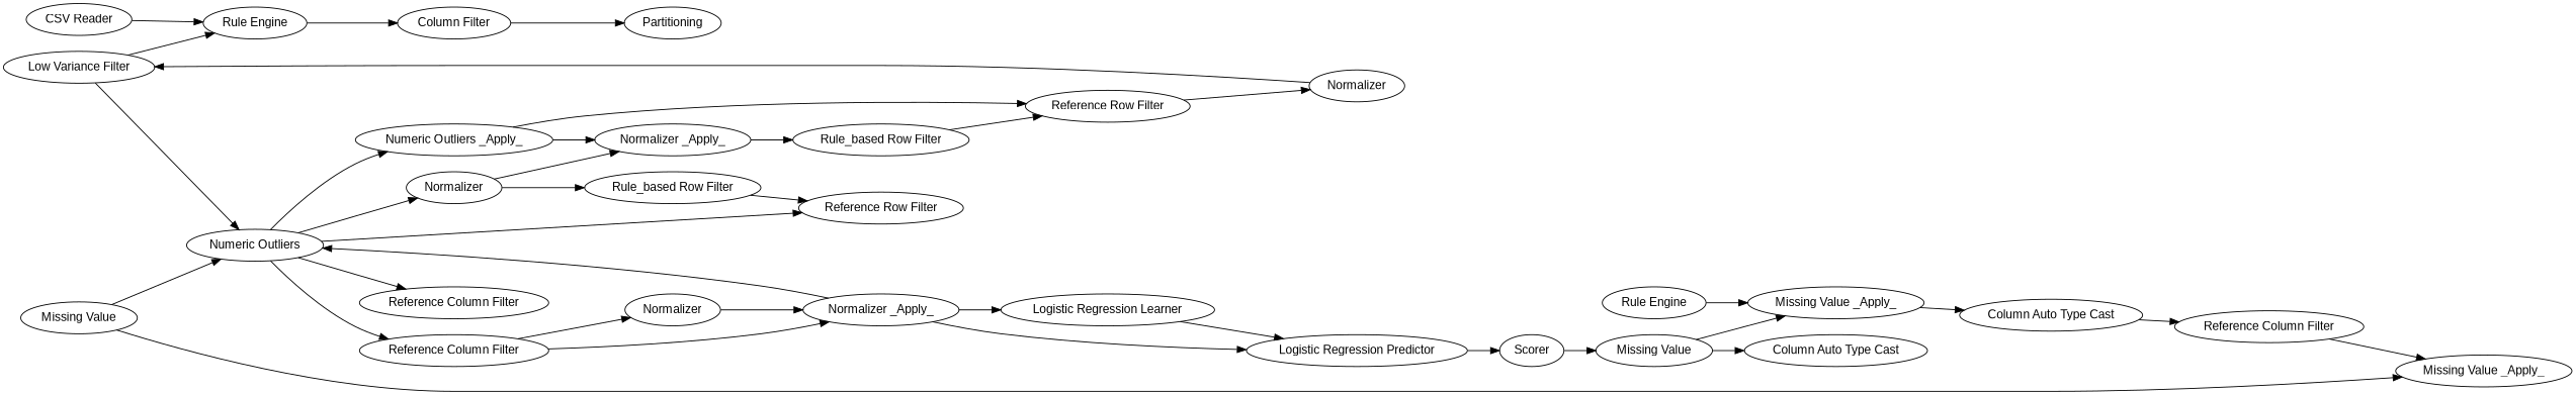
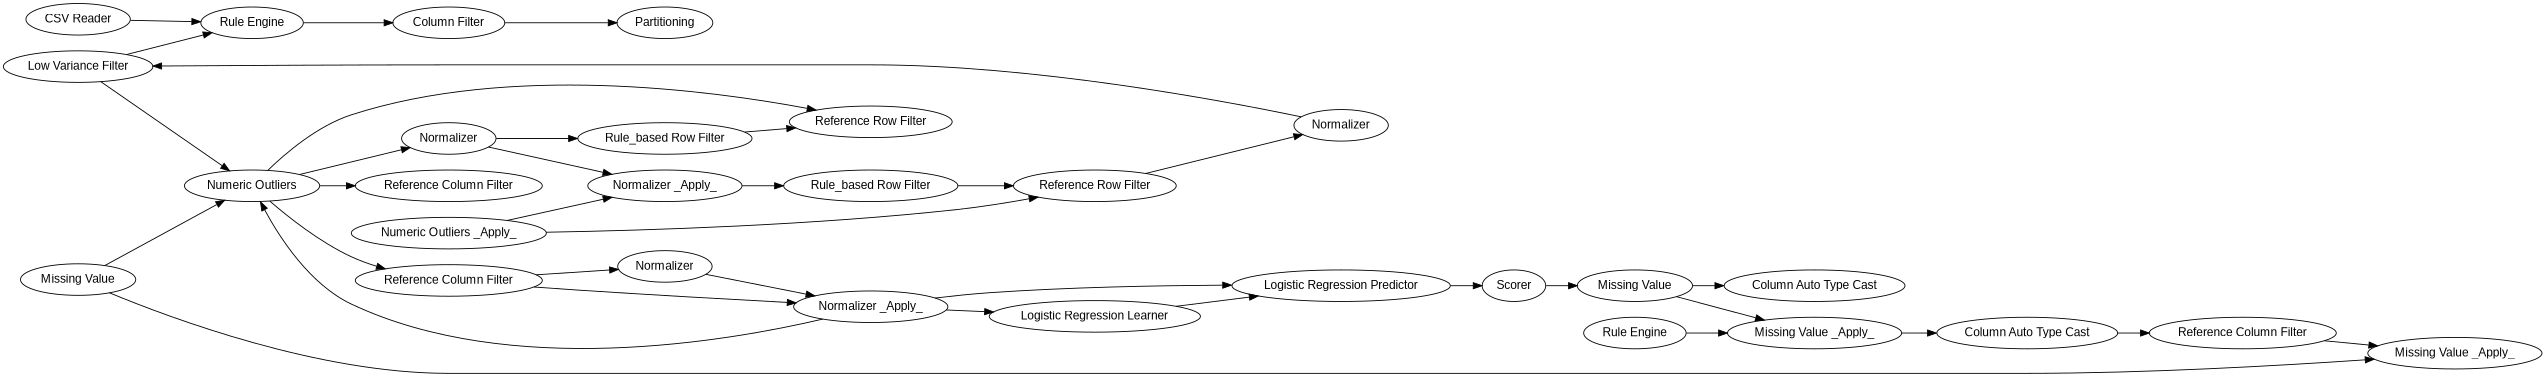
  digraph {
    fontname="Liberation Sans"
    rankdir=LR
    node [fontname="Liberation Sans"]
    edge [fontname="Liberation Sans"]
    n1 [label="Low Variance Filter"]
    n2 [label="Rule Engine"]
    n3 [label="Numeric Outliers"]
    n4 [label="Column Filter"]
    n5 [label="Reference Column Filter"]
    n6 [label="Numeric Outliers _Apply_"]
    n7 [label="Reference Row Filter"]
    n8 [label=Normalizer]
    n9 [label="Reference Column Filter"]
    n10 [label=Partitioning]
    n11 [label="Normalizer _Apply_"]
    n12 [label=Normalizer]
    n13 [label="Reference Row Filter"]
    n14 [label="Normalizer _Apply_"]
    n15 [label="Rule_based Row Filter"]
    n16 [label="Logistic Regression Learner"]
    n17 [label="Logistic Regression Predictor"]
    n18 [label=Normalizer]
    n19 [label="Rule_based Row Filter"]
    n20 [label="Missing Value"]
    n21 [label="Missing Value _Apply_"]
    n22 [label=Scorer]
    n23 [label="Rule Engine"]
    n24 [label="Missing Value _Apply_"]
    n25 [label="Column Auto Type Cast"]
    n26 [label="Reference Column Filter"]
    n27 [label="CSV Reader"]
    n28 [label="Missing Value"]
    n29 [label="Column Auto Type Cast"]
    n1 -> n2
    n1 -> n3
    n2 -> n4
    n3 -> n5
-   n3 -> n6
    n3 -> n7
    n3 -> n8
    n3 -> n9
    n4 -> n10
    n5 -> n11
    n5 -> n12
    n6 -> n13
    n6 -> n14
    n8 -> n14
    n8 -> n15
    n11 -> n3
    n11 -> n16
    n11 -> n17
    n12 -> n11
    n13 -> n18
    n14 -> n19
    n15 -> n7
    n16 -> n17
    n17 -> n22
    n18 -> n1
    n19 -> n13
    n20 -> n3
    n20 -> n21
    n22 -> n28
    n23 -> n24
    n24 -> n25
    n25 -> n26
    n26 -> n21
    n27 -> n2
    n28 -> n24
    n28 -> n29
  }
